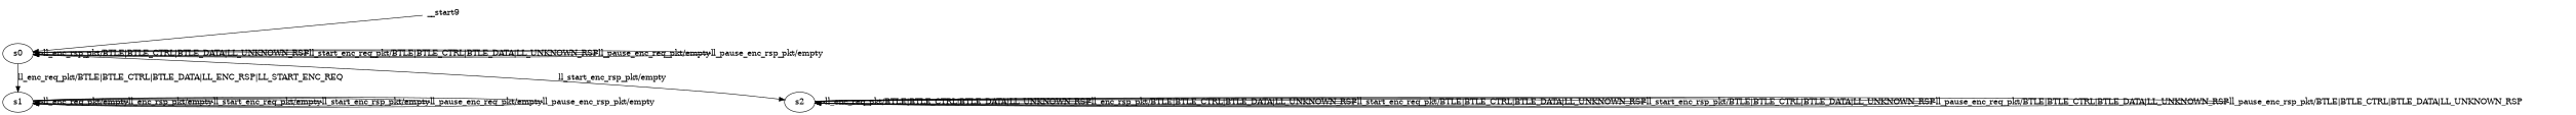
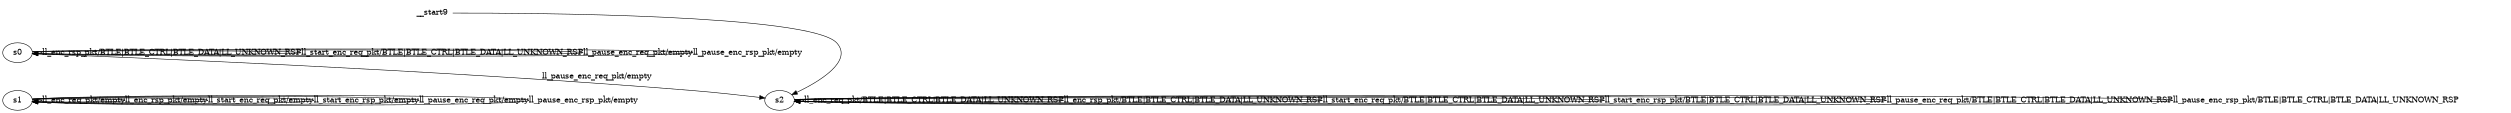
  digraph {
    n1 [label=s0]
    n2 [label=s1]
    n3 [label=s2]
    n4 [label=__start9 shape=none]
    n1 -> n1 [label="ll_enc_rsp_pkt/BTLE|BTLE_CTRL|BTLE_DATA|LL_UNKNOWN_RSP"]
    n1 -> n1 [label="ll_start_enc_req_pkt/BTLE|BTLE_CTRL|BTLE_DATA|LL_UNKNOWN_RSP"]
    n1 -> n1 [label="ll_pause_enc_req_pkt/empty"]
    n1 -> n1 [label="ll_pause_enc_rsp_pkt/empty"]
-   n1 -> n2 [label="ll_enc_req_pkt/BTLE|BTLE_CTRL|BTLE_DATA|LL_ENC_RSP|LL_START_ENC_REQ"]
-   n1 -> n3 [label="ll_start_enc_rsp_pkt/empty"]
+   n1 -> n3 [label="ll_pause_enc_req_pkt/empty"]
    n2 -> n2 [label="ll_enc_req_pkt/empty"]
    n2 -> n2 [label="ll_enc_rsp_pkt/empty"]
    n2 -> n2 [label="ll_start_enc_req_pkt/empty"]
    n2 -> n2 [label="ll_start_enc_rsp_pkt/empty"]
    n2 -> n2 [label="ll_pause_enc_req_pkt/empty"]
    n2 -> n2 [label="ll_pause_enc_rsp_pkt/empty"]
    n3 -> n3 [label="ll_enc_req_pkt/BTLE|BTLE_CTRL|BTLE_DATA|LL_UNKNOWN_RSP"]
    n3 -> n3 [label="ll_enc_rsp_pkt/BTLE|BTLE_CTRL|BTLE_DATA|LL_UNKNOWN_RSP"]
    n3 -> n3 [label="ll_start_enc_req_pkt/BTLE|BTLE_CTRL|BTLE_DATA|LL_UNKNOWN_RSP"]
    n3 -> n3 [label="ll_start_enc_rsp_pkt/BTLE|BTLE_CTRL|BTLE_DATA|LL_UNKNOWN_RSP"]
    n3 -> n3 [label="ll_pause_enc_req_pkt/BTLE|BTLE_CTRL|BTLE_DATA|LL_UNKNOWN_RSP"]
    n3 -> n3 [label="ll_pause_enc_rsp_pkt/BTLE|BTLE_CTRL|BTLE_DATA|LL_UNKNOWN_RSP"]
-   n4 -> n1
+   n4 -> n3
  }
